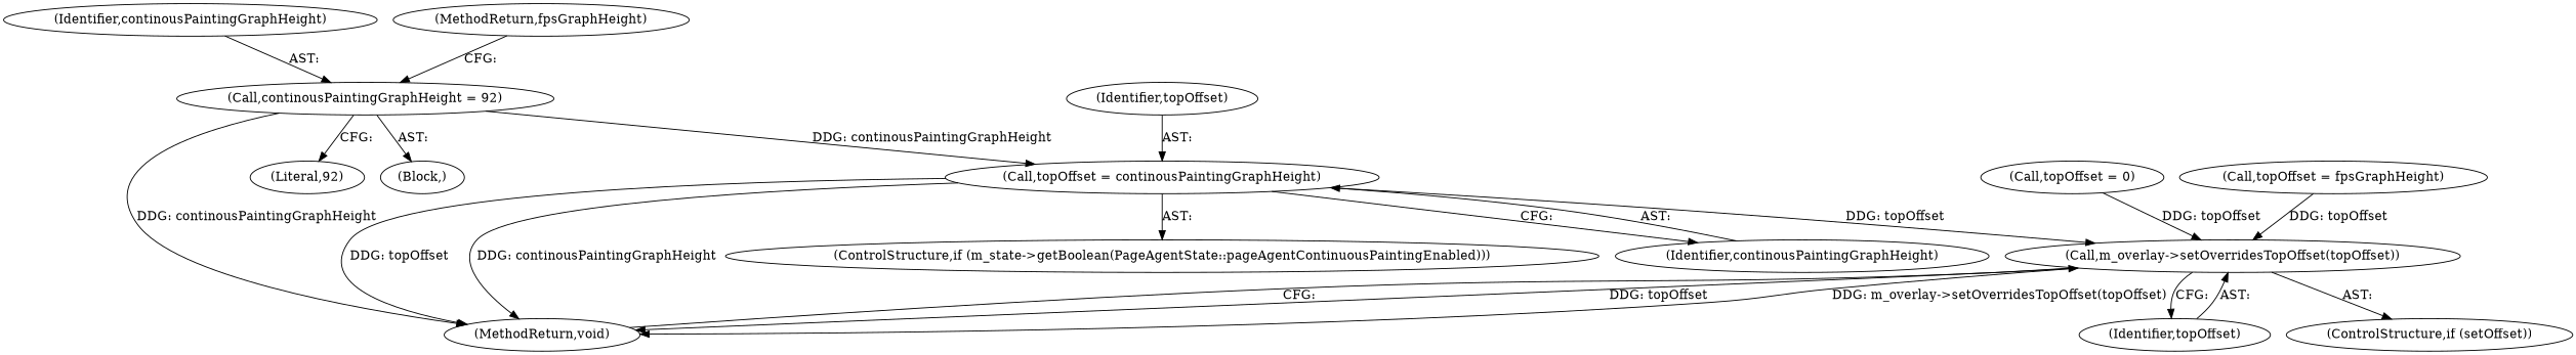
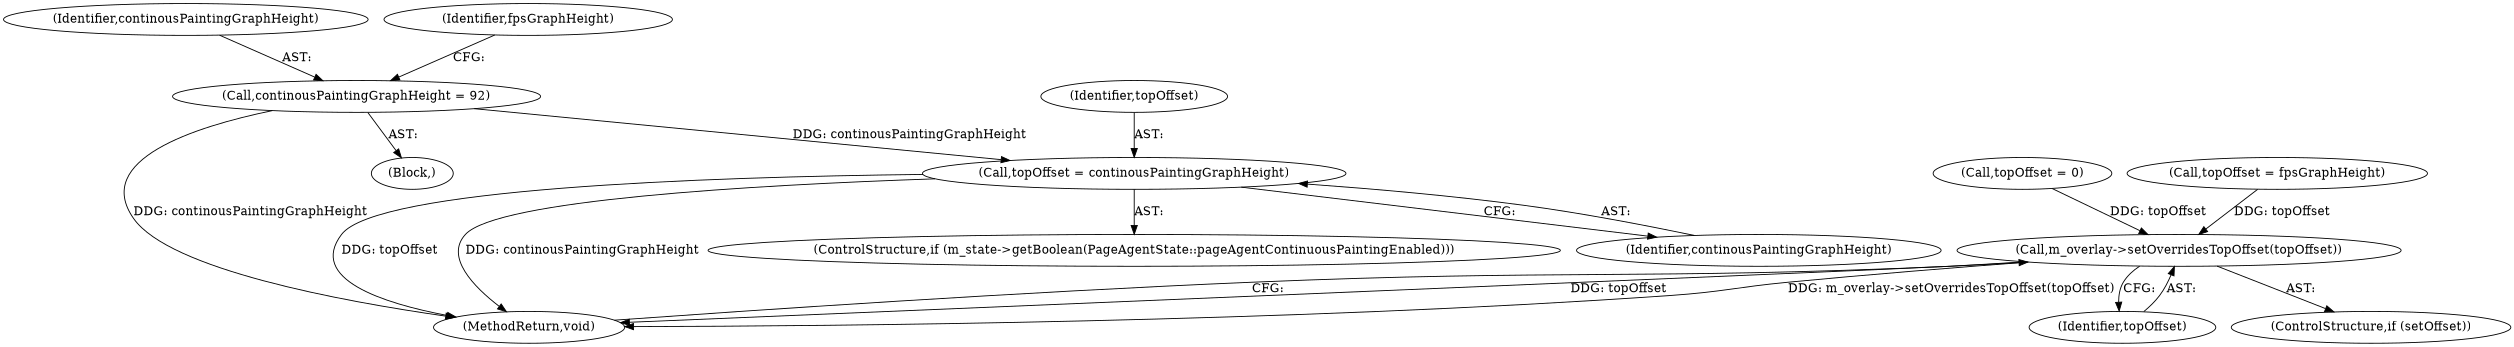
  digraph {
    n1 [label="(Call,topOffset = continousPaintingGraphHeight)"]
    n2 [label="(Call,m_overlay->setOverridesTopOffset(topOffset))"]
    n3 [label="(ControlStructure,if (m_state->getBoolean(PageAgentState::pageAgentContinuousPaintingEnabled)))"]
    n4 [label="(Identifier,continousPaintingGraphHeight)"]
    n5 [label="(MethodReturn,void)"]
    n6 [label="(ControlStructure,if (setOffset))"]
    n7 [label="(Identifier,topOffset)"]
    n8 [label="(Call,continousPaintingGraphHeight = 92)"]
-   n9 [label="(Literal,92)"]
    n10 [label="(Block,)"]
    n11 [label="(Call,topOffset = 0)"]
    n12 [label="(Identifier,topOffset)"]
    n13 [label="(Call,topOffset = fpsGraphHeight)"]
    n14 [label="(Identifier,continousPaintingGraphHeight)"]
-   n15 [label="(MethodReturn,fpsGraphHeight)"]
-   n1 -> n2 [label="DDG: topOffset"]
+   n15 [label="(Identifier,fpsGraphHeight)"]
    n1 -> n3 [label="AST: "]
    n1 -> n4 [label="CFG: "]
    n1 -> n5 [label="DDG: topOffset"]
    n1 -> n5 [label="DDG: continousPaintingGraphHeight"]
    n2 -> n5 [label="DDG: topOffset"]
    n2 -> n5 [label="DDG: m_overlay->setOverridesTopOffset(topOffset)"]
    n2 -> n6 [label="AST: "]
    n2 -> n7 [label="CFG: "]
    n4 -> n1 [label="AST: "]
    n5 -> n2 [label="CFG: "]
    n7 -> n2 [label="AST: "]
    n8 -> n1 [label="DDG: continousPaintingGraphHeight"]
    n8 -> n5 [label="DDG: continousPaintingGraphHeight"]
-   n8 -> n9 [label="CFG: "]
    n8 -> n10 [label="AST: "]
    n11 -> n2 [label="DDG: topOffset"]
    n12 -> n1 [label="AST: "]
    n13 -> n2 [label="DDG: topOffset"]
    n14 -> n8 [label="AST: "]
    n15 -> n8 [label="CFG: "]
  }
